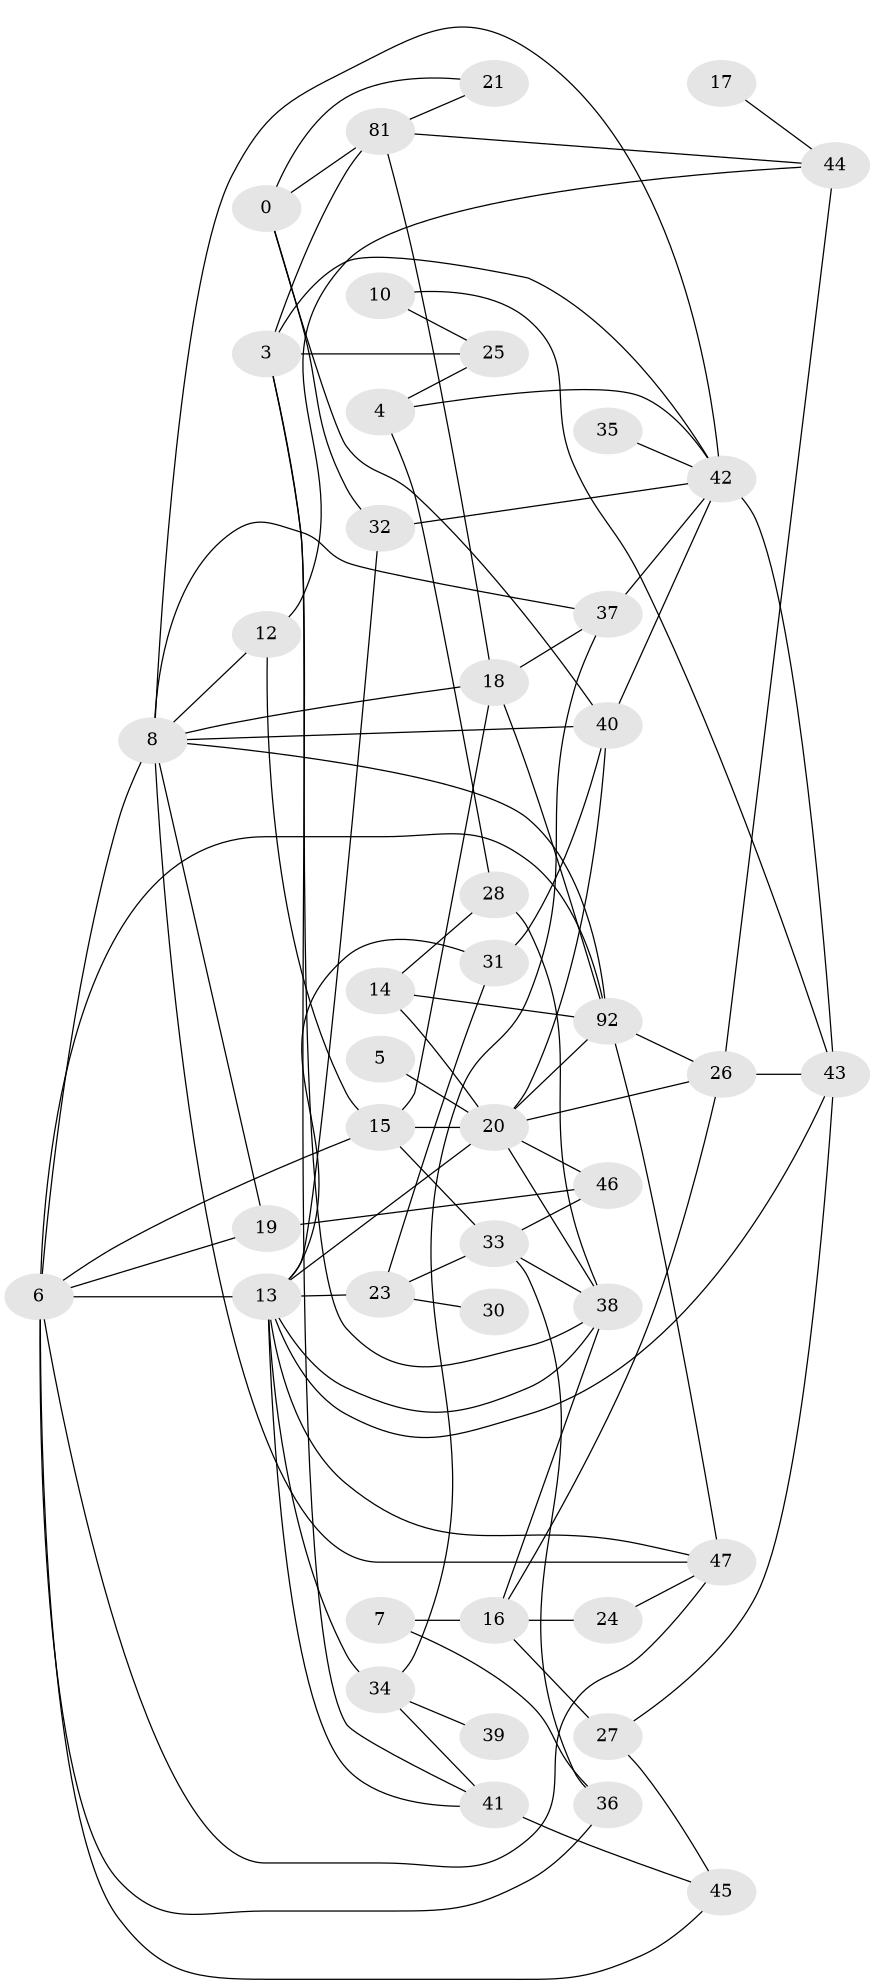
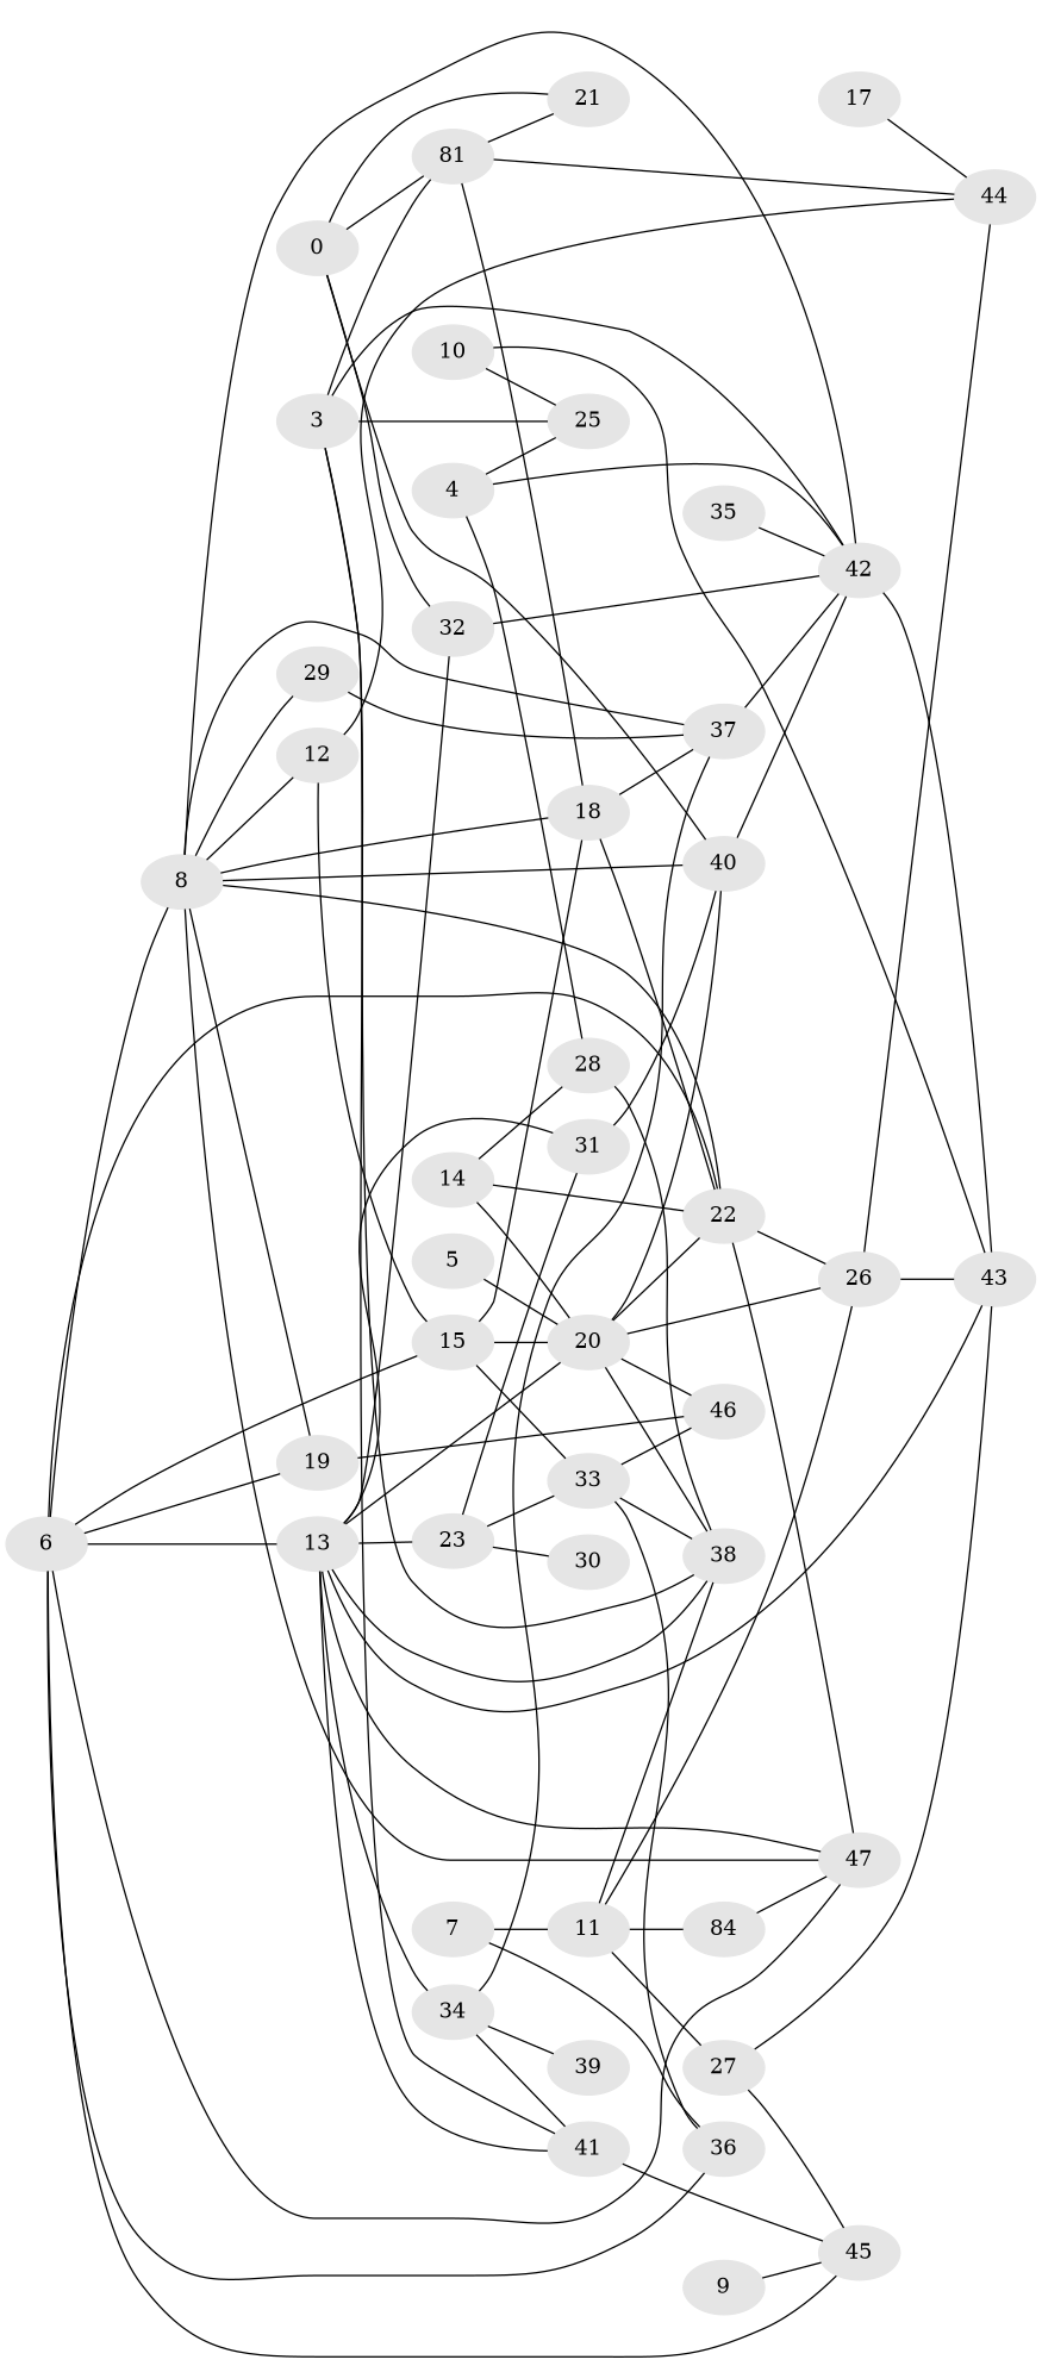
  graph {
    rankdir=LR
    node [color=gray90 style=filled]
    edge [weight=1.0]
    n1 [label=0]
    n2 [label=81]
    21
    32
    40
    18
    44
    42
    3
    25
    38
    41
    45
    43
    4
    28
    5
    20
-   22 [label=92]
+   22
    26
    46
    6
    8
    13
    15
    19
    36
    47
    12
+   29
    37
    23
    31
    34
    33
    7
-   16
-   24
+   16 [label=11]
+   24 [label=84]
    27
+   9
    10
    30
    39
    14
    17
    35
    n1 -- n2
    n1 -- 21
    n1 -- 32
    n1 -- 40
    n2 -- 21
    n2 -- 18
    n2 -- 44
    32 -- 42
    40 -- 42 [weight=2.0]
    18 -- 22
    18 -- 37
    42 -- 43
    3 -- n2
    3 -- 42
    3 -- 25
    3 -- 38
    3 -- 41
    41 -- 45
    4 -- 42
    4 -- 25
    4 -- 28
    28 -- 38
    5 -- 20
    20 -- 40
    20 -- 38
    20 -- 22
    20 -- 26
    20 -- 46
    22 -- 26
    22 -- 47
    26 -- 44
    26 -- 43
    6 -- 45
    6 -- 22
    6 -- 8
    6 -- 13 [weight=2.0]
    6 -- 15
    6 -- 19
    6 -- 36
    6 -- 47
    8 -- 40
    8 -- 18
    8 -- 42
    8 -- 22
    8 -- 19
    8 -- 47 [weight=2.0]
    8 -- 12
+   8 -- 29
    8 -- 37
    13 -- 32
    13 -- 38
    13 -- 41
    13 -- 43
    13 -- 20
    13 -- 47
    13 -- 23
    13 -- 31 [weight=2.0]
    13 -- 34
    15 -- 18
    15 -- 20 [weight=2.0]
    15 -- 33
    19 -- 46
    12 -- 44
    12 -- 15
+   29 -- 37
    37 -- 42 [weight=2.0]
    23 -- 31
    23 -- 33
    23 -- 30
    31 -- 40
    34 -- 41
    34 -- 37
    34 -- 39
    33 -- 38
    33 -- 46
    33 -- 36
    7 -- 36
    7 -- 16
    16 -- 38
    16 -- 26
    16 -- 24
    16 -- 27
    24 -- 47
    27 -- 45
    27 -- 43
+   9 -- 45
    10 -- 25
    10 -- 43
    14 -- 28
    14 -- 20
    14 -- 22
    17 -- 44
    35 -- 42
  }
